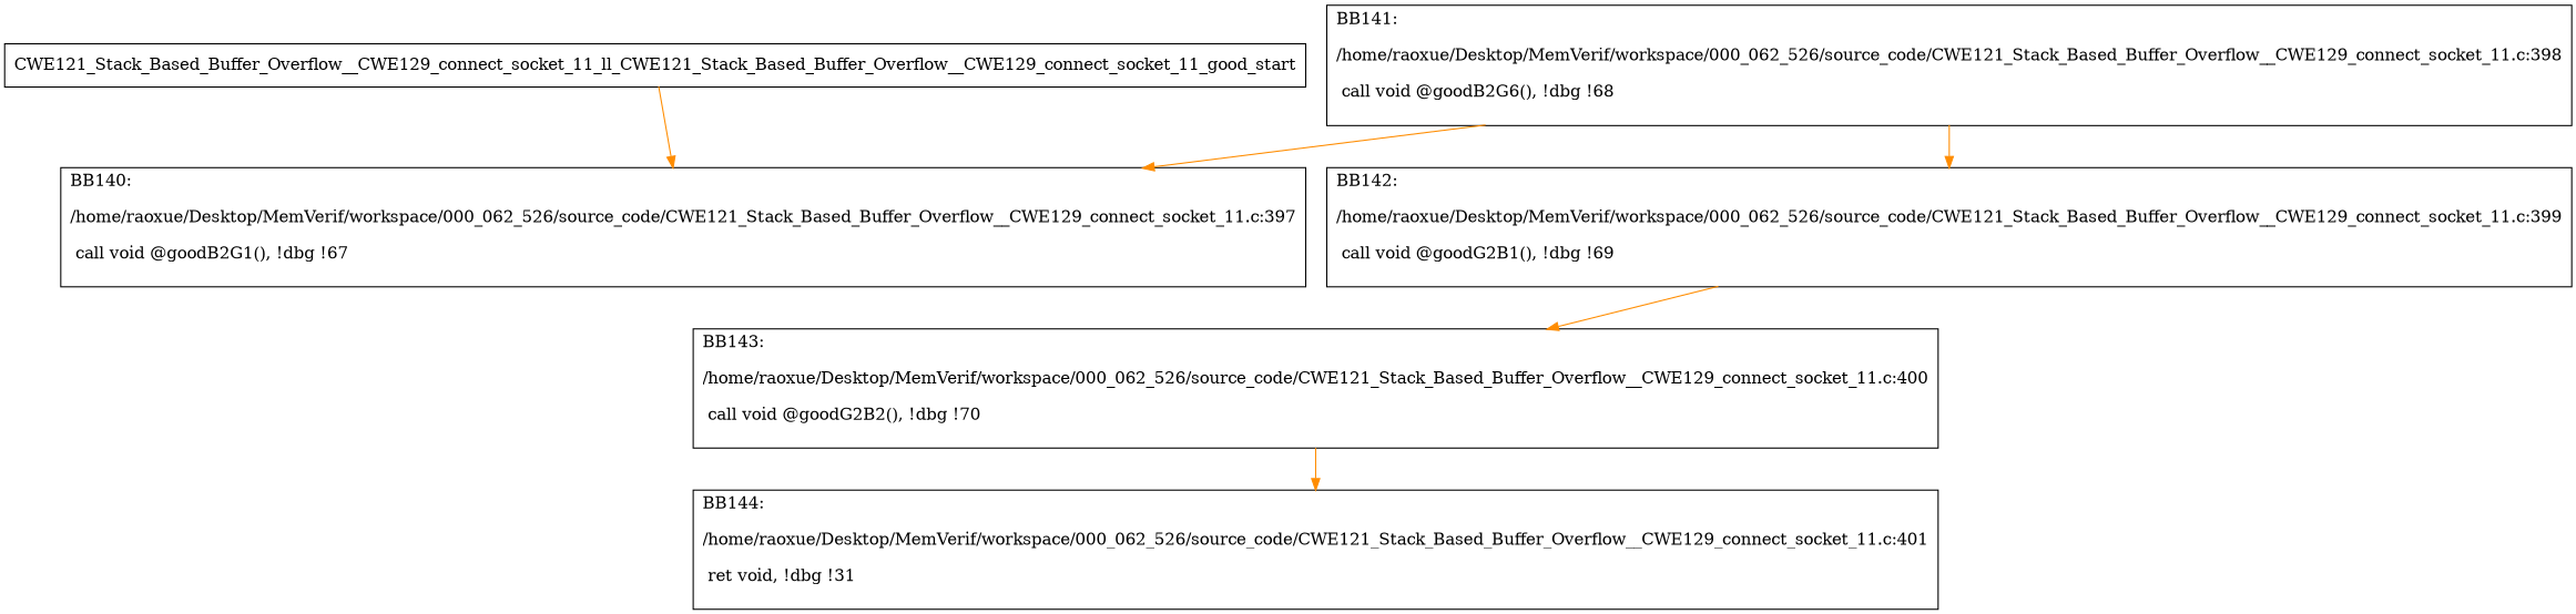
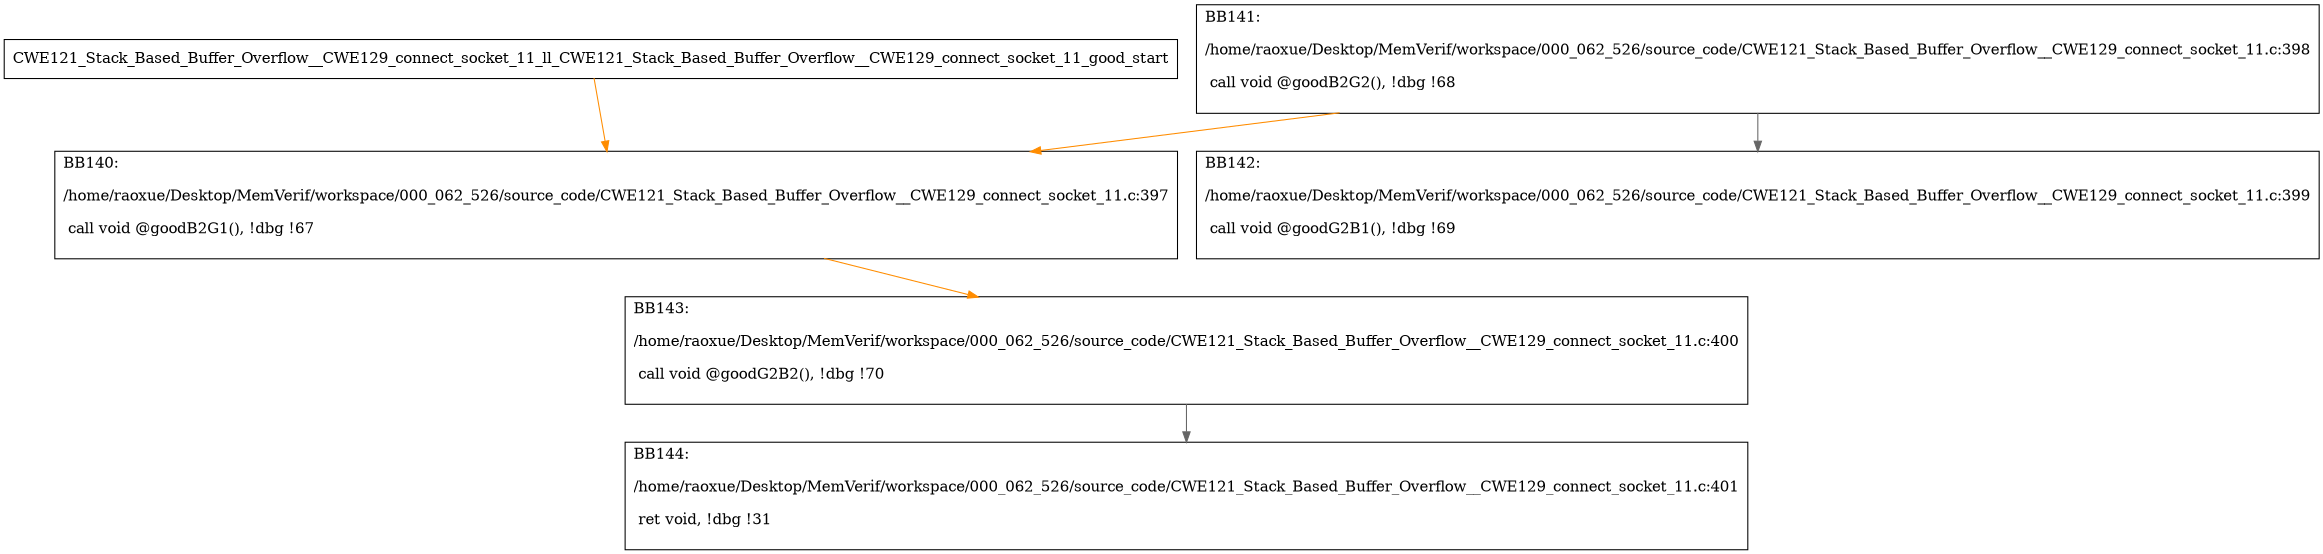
  digraph {
    node [shape=record]
    edge [color=darkorange]
    n1 [label="{CWE121_Stack_Based_Buffer_Overflow__CWE129_connect_socket_11_ll_CWE121_Stack_Based_Buffer_Overflow__CWE129_connect_socket_11_good_start}"]
    n2 [label="{BB140:\l\l/home/raoxue/Desktop/MemVerif/workspace/000_062_526/source_code/CWE121_Stack_Based_Buffer_Overflow__CWE129_connect_socket_11.c:397\l\n  call void @goodB2G1(), !dbg !67\l\n}"]
-   n3 [label="{BB141:\l\l/home/raoxue/Desktop/MemVerif/workspace/000_062_526/source_code/CWE121_Stack_Based_Buffer_Overflow__CWE129_connect_socket_11.c:398\l\n  call void @goodB2G6(), !dbg !68\l\n}"]
+   n3 [label="{BB141:\l\l/home/raoxue/Desktop/MemVerif/workspace/000_062_526/source_code/CWE121_Stack_Based_Buffer_Overflow__CWE129_connect_socket_11.c:398\l\n  call void @goodB2G2(), !dbg !68\l\n}"]
    n4 [label="{BB142:\l\l/home/raoxue/Desktop/MemVerif/workspace/000_062_526/source_code/CWE121_Stack_Based_Buffer_Overflow__CWE129_connect_socket_11.c:399\l\n  call void @goodG2B1(), !dbg !69\l\n}"]
    n5 [label="{BB143:\l\l/home/raoxue/Desktop/MemVerif/workspace/000_062_526/source_code/CWE121_Stack_Based_Buffer_Overflow__CWE129_connect_socket_11.c:400\l\n  call void @goodG2B2(), !dbg !70\l\n}"]
    n6 [label="{BB144:\l\l/home/raoxue/Desktop/MemVerif/workspace/000_062_526/source_code/CWE121_Stack_Based_Buffer_Overflow__CWE129_connect_socket_11.c:401\l\n  ret void, !dbg !31\l\n}"]
    n1 -> n2
    n3 -> n2
-   n3 -> n4
-   n4 -> n5
-   n5 -> n6
+   n3 -> n4 [color=gray40]
+   n2 -> n5
+   n5 -> n6 [color=gray40]
  }
